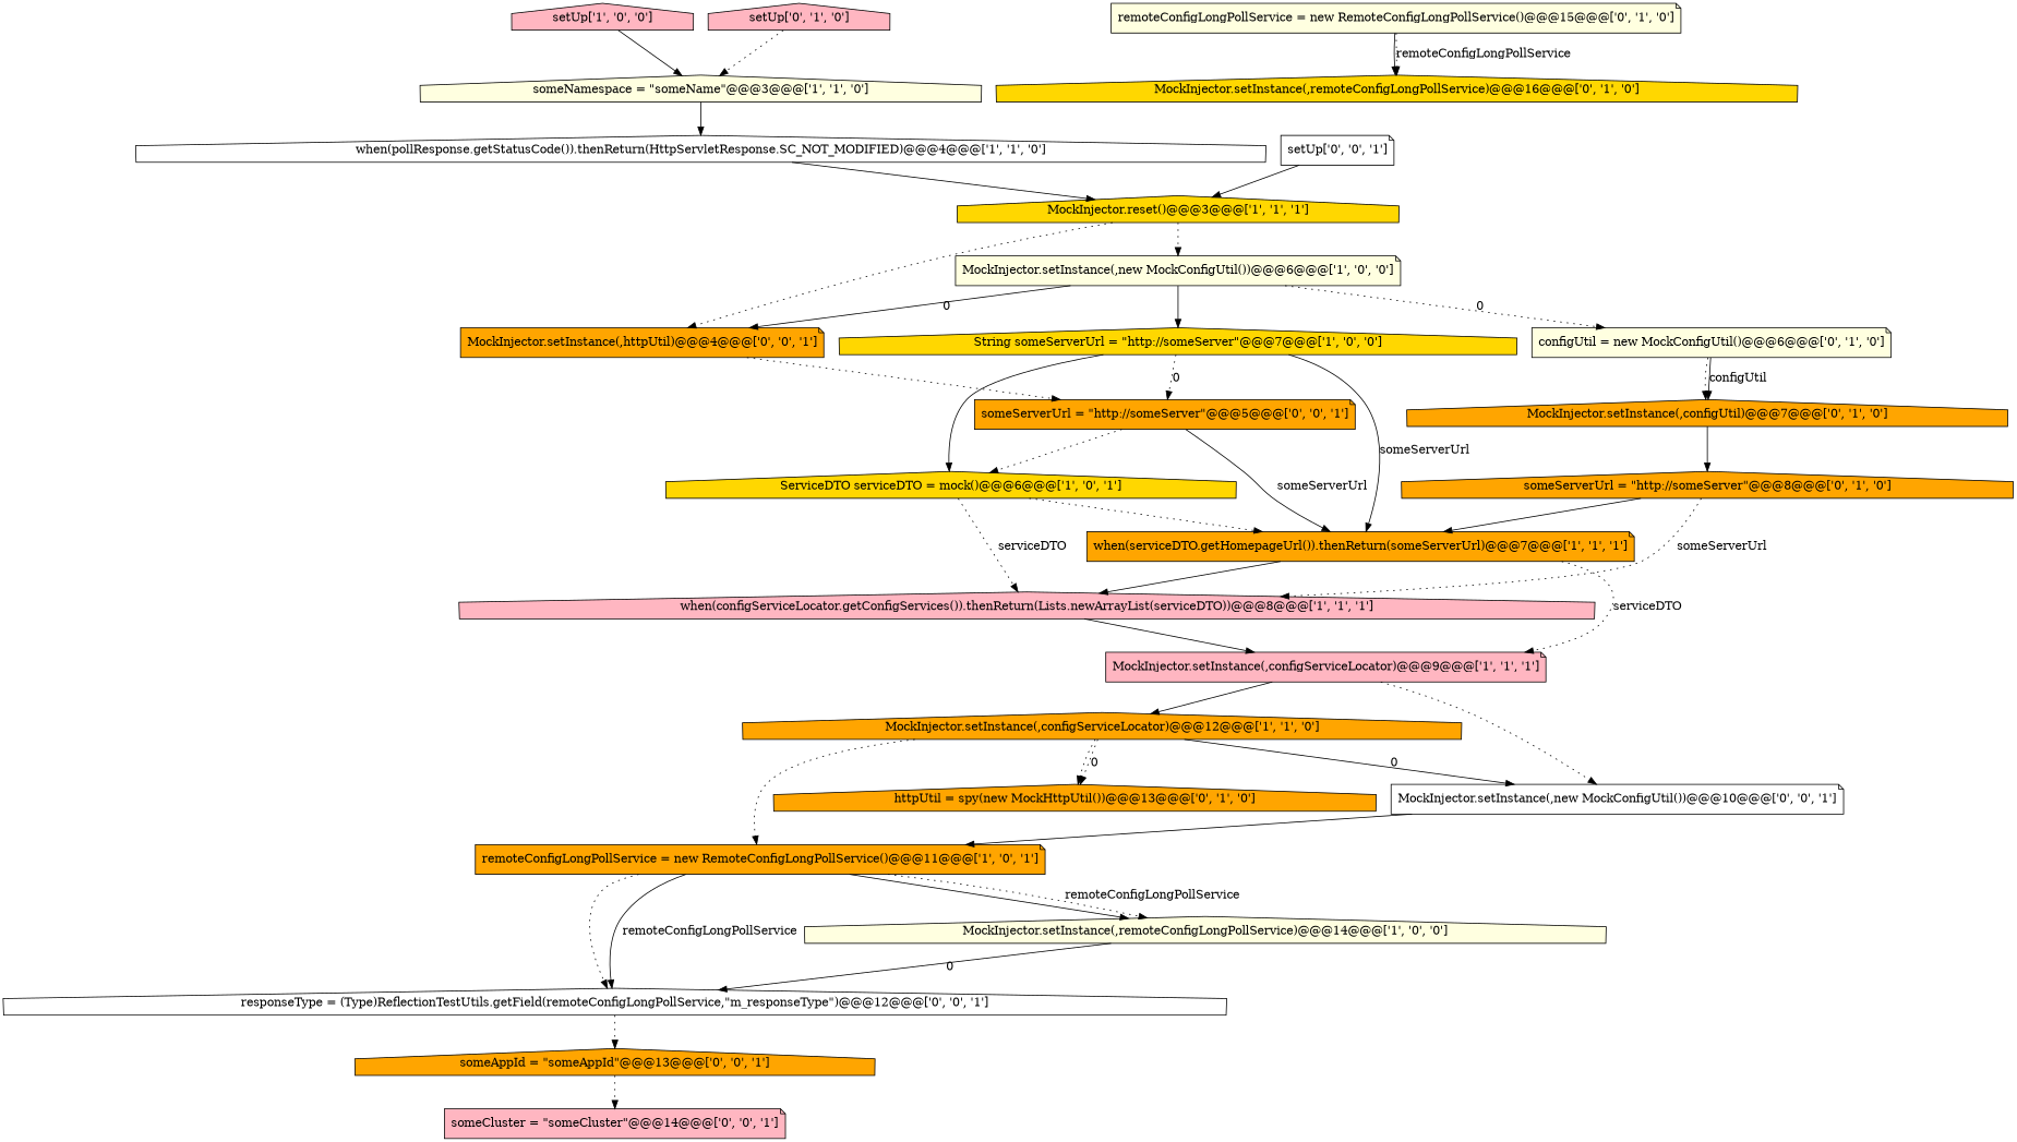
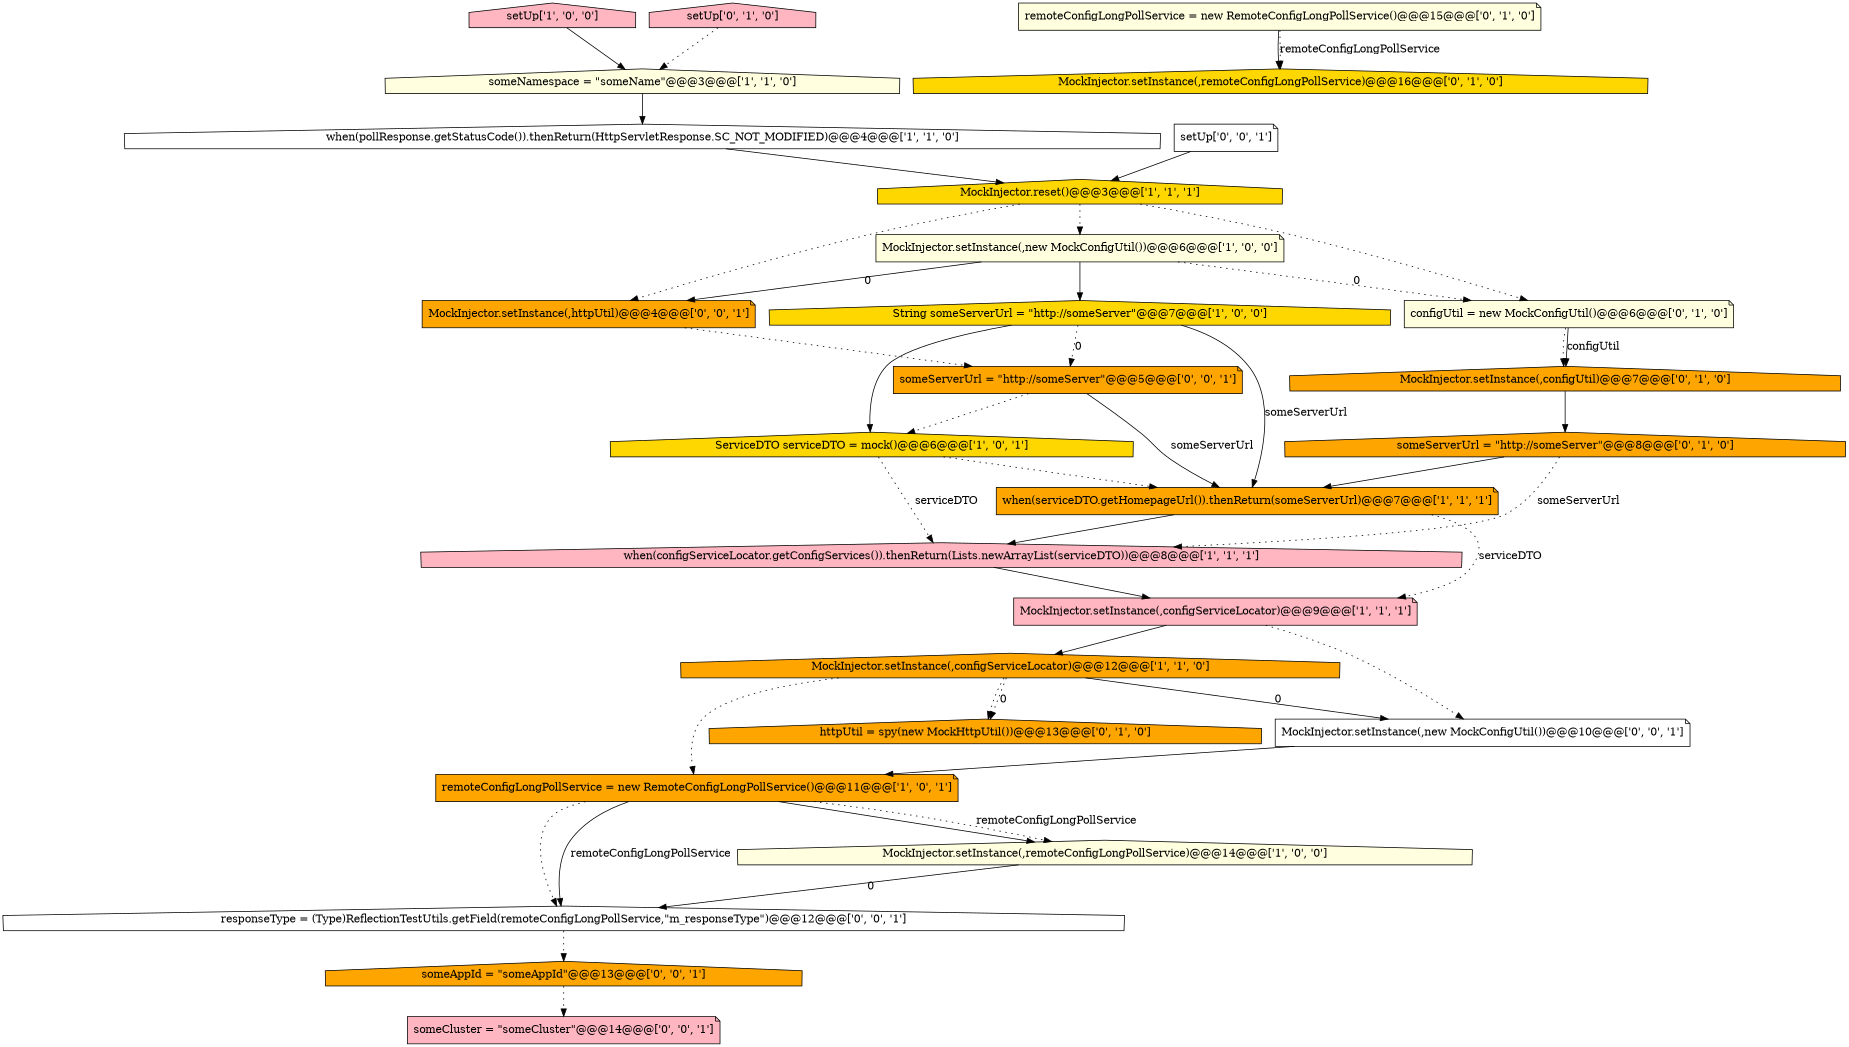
  digraph {
    node [fillcolor=orange shape=house style=filled]
    edge [style=dotted]
    n1 [fillcolor=gold label="MockInjector.reset()@@@3@@@['1', '1', '1']"]
    n2 [fillcolor=lightyellow label="MockInjector.setInstance(,new MockConfigUtil())@@@6@@@['1', '0', '0']" shape=note]
    n3 [label="MockInjector.setInstance(,httpUtil)@@@4@@@['0', '0', '1']" shape=note]
    n4 [fillcolor=lightyellow label="configUtil = new MockConfigUtil()@@@6@@@['0', '1', '0']" shape=note]
    n5 [fillcolor=gold label="String someServerUrl = \"http://someServer\"@@@7@@@['1', '0', '0']"]
    n6 [label="someServerUrl = \"http://someServer\"@@@5@@@['0', '0', '1']" shape=note]
    n7 [label="MockInjector.setInstance(,configUtil)@@@7@@@['0', '1', '0']"]
    n8 [label="MockInjector.setInstance(,configServiceLocator)@@@12@@@['1', '1', '0']"]
    n9 [label="httpUtil = spy(new MockHttpUtil())@@@13@@@['0', '1', '0']"]
    n10 [label="remoteConfigLongPollService = new RemoteConfigLongPollService()@@@11@@@['1', '0', '1']" shape=note]
    n11 [fillcolor=white label="MockInjector.setInstance(,new MockConfigUtil())@@@10@@@['0', '0', '1']" shape=note]
    n12 [fillcolor=lightyellow label="MockInjector.setInstance(,remoteConfigLongPollService)@@@14@@@['1', '0', '0']"]
    n13 [fillcolor=white label="responseType = (Type)ReflectionTestUtils.getField(remoteConfigLongPollService,\"m_responseType\")@@@12@@@['0', '0', '1']"]
    n14 [fillcolor=lightyellow label="remoteConfigLongPollService = new RemoteConfigLongPollService()@@@15@@@['0', '1', '0']" shape=note]
    n15 [fillcolor=gold label="MockInjector.setInstance(,remoteConfigLongPollService)@@@16@@@['0', '1', '0']"]
    n16 [fillcolor=lightpink label="setUp['1', '0', '0']"]
    n17 [fillcolor=lightyellow label="someNamespace = \"someName\"@@@3@@@['1', '1', '0']"]
    n18 [fillcolor=white label="when(pollResponse.getStatusCode()).thenReturn(HttpServletResponse.SC_NOT_MODIFIED)@@@4@@@['1', '1', '0']"]
    n19 [fillcolor=lightpink label="when(configServiceLocator.getConfigServices()).thenReturn(Lists.newArrayList(serviceDTO))@@@8@@@['1', '1', '1']"]
    n20 [fillcolor=lightpink label="MockInjector.setInstance(,configServiceLocator)@@@9@@@['1', '1', '1']" shape=note]
    n21 [fillcolor=lightpink label="setUp['0', '1', '0']"]
    n22 [label="when(serviceDTO.getHomepageUrl()).thenReturn(someServerUrl)@@@7@@@['1', '1', '1']" shape=note]
    n23 [fillcolor=gold label="ServiceDTO serviceDTO = mock()@@@6@@@['1', '0', '1']"]
    n24 [label="someAppId = \"someAppId\"@@@13@@@['0', '0', '1']"]
    n25 [fillcolor=lightpink label="someCluster = \"someCluster\"@@@14@@@['0', '0', '1']" shape=note]
    n26 [label="someServerUrl = \"http://someServer\"@@@8@@@['0', '1', '0']"]
    n27 [fillcolor=white label="setUp['0', '0', '1']" shape=note]
    n1 -> n2
    n1 -> n3
+   n1 -> n4
    n2 -> n3 [label=0 style=solid]
    n2 -> n4 [label=0]
    n2 -> n5 [style=solid]
    n3 -> n6
    n4 -> n7 [label=configUtil style=solid]
    n4 -> n7
    n5 -> n6 [label=0]
    n5 -> n22 [label=someServerUrl style=solid]
    n5 -> n23 [style=solid]
    n6 -> n22 [label=someServerUrl style=solid]
    n6 -> n23
    n7 -> n26 [style=solid]
    n8 -> n9 [label=0]
    n8 -> n9
    n8 -> n10
    n8 -> n11 [label=0 style=solid]
    n10 -> n12 [style=solid]
    n10 -> n12 [label=remoteConfigLongPollService]
    n10 -> n13
    n10 -> n13 [label=remoteConfigLongPollService style=solid]
    n11 -> n10 [style=solid]
    n12 -> n13 [label=0 style=solid]
    n13 -> n24
    n14 -> n15 [style=solid]
    n14 -> n15 [label=remoteConfigLongPollService]
    n16 -> n17 [style=solid]
    n17 -> n18 [style=solid]
    n18 -> n1 [style=solid]
    n19 -> n20 [style=solid]
    n20 -> n8 [style=solid]
    n20 -> n11
    n21 -> n17
    n22 -> n19 [style=solid]
    n22 -> n20 [label=serviceDTO]
    n23 -> n19 [label=serviceDTO]
    n23 -> n22
    n24 -> n25
    n26 -> n19 [label=someServerUrl]
    n26 -> n22 [style=solid]
    n27 -> n1 [style=solid]
  }
